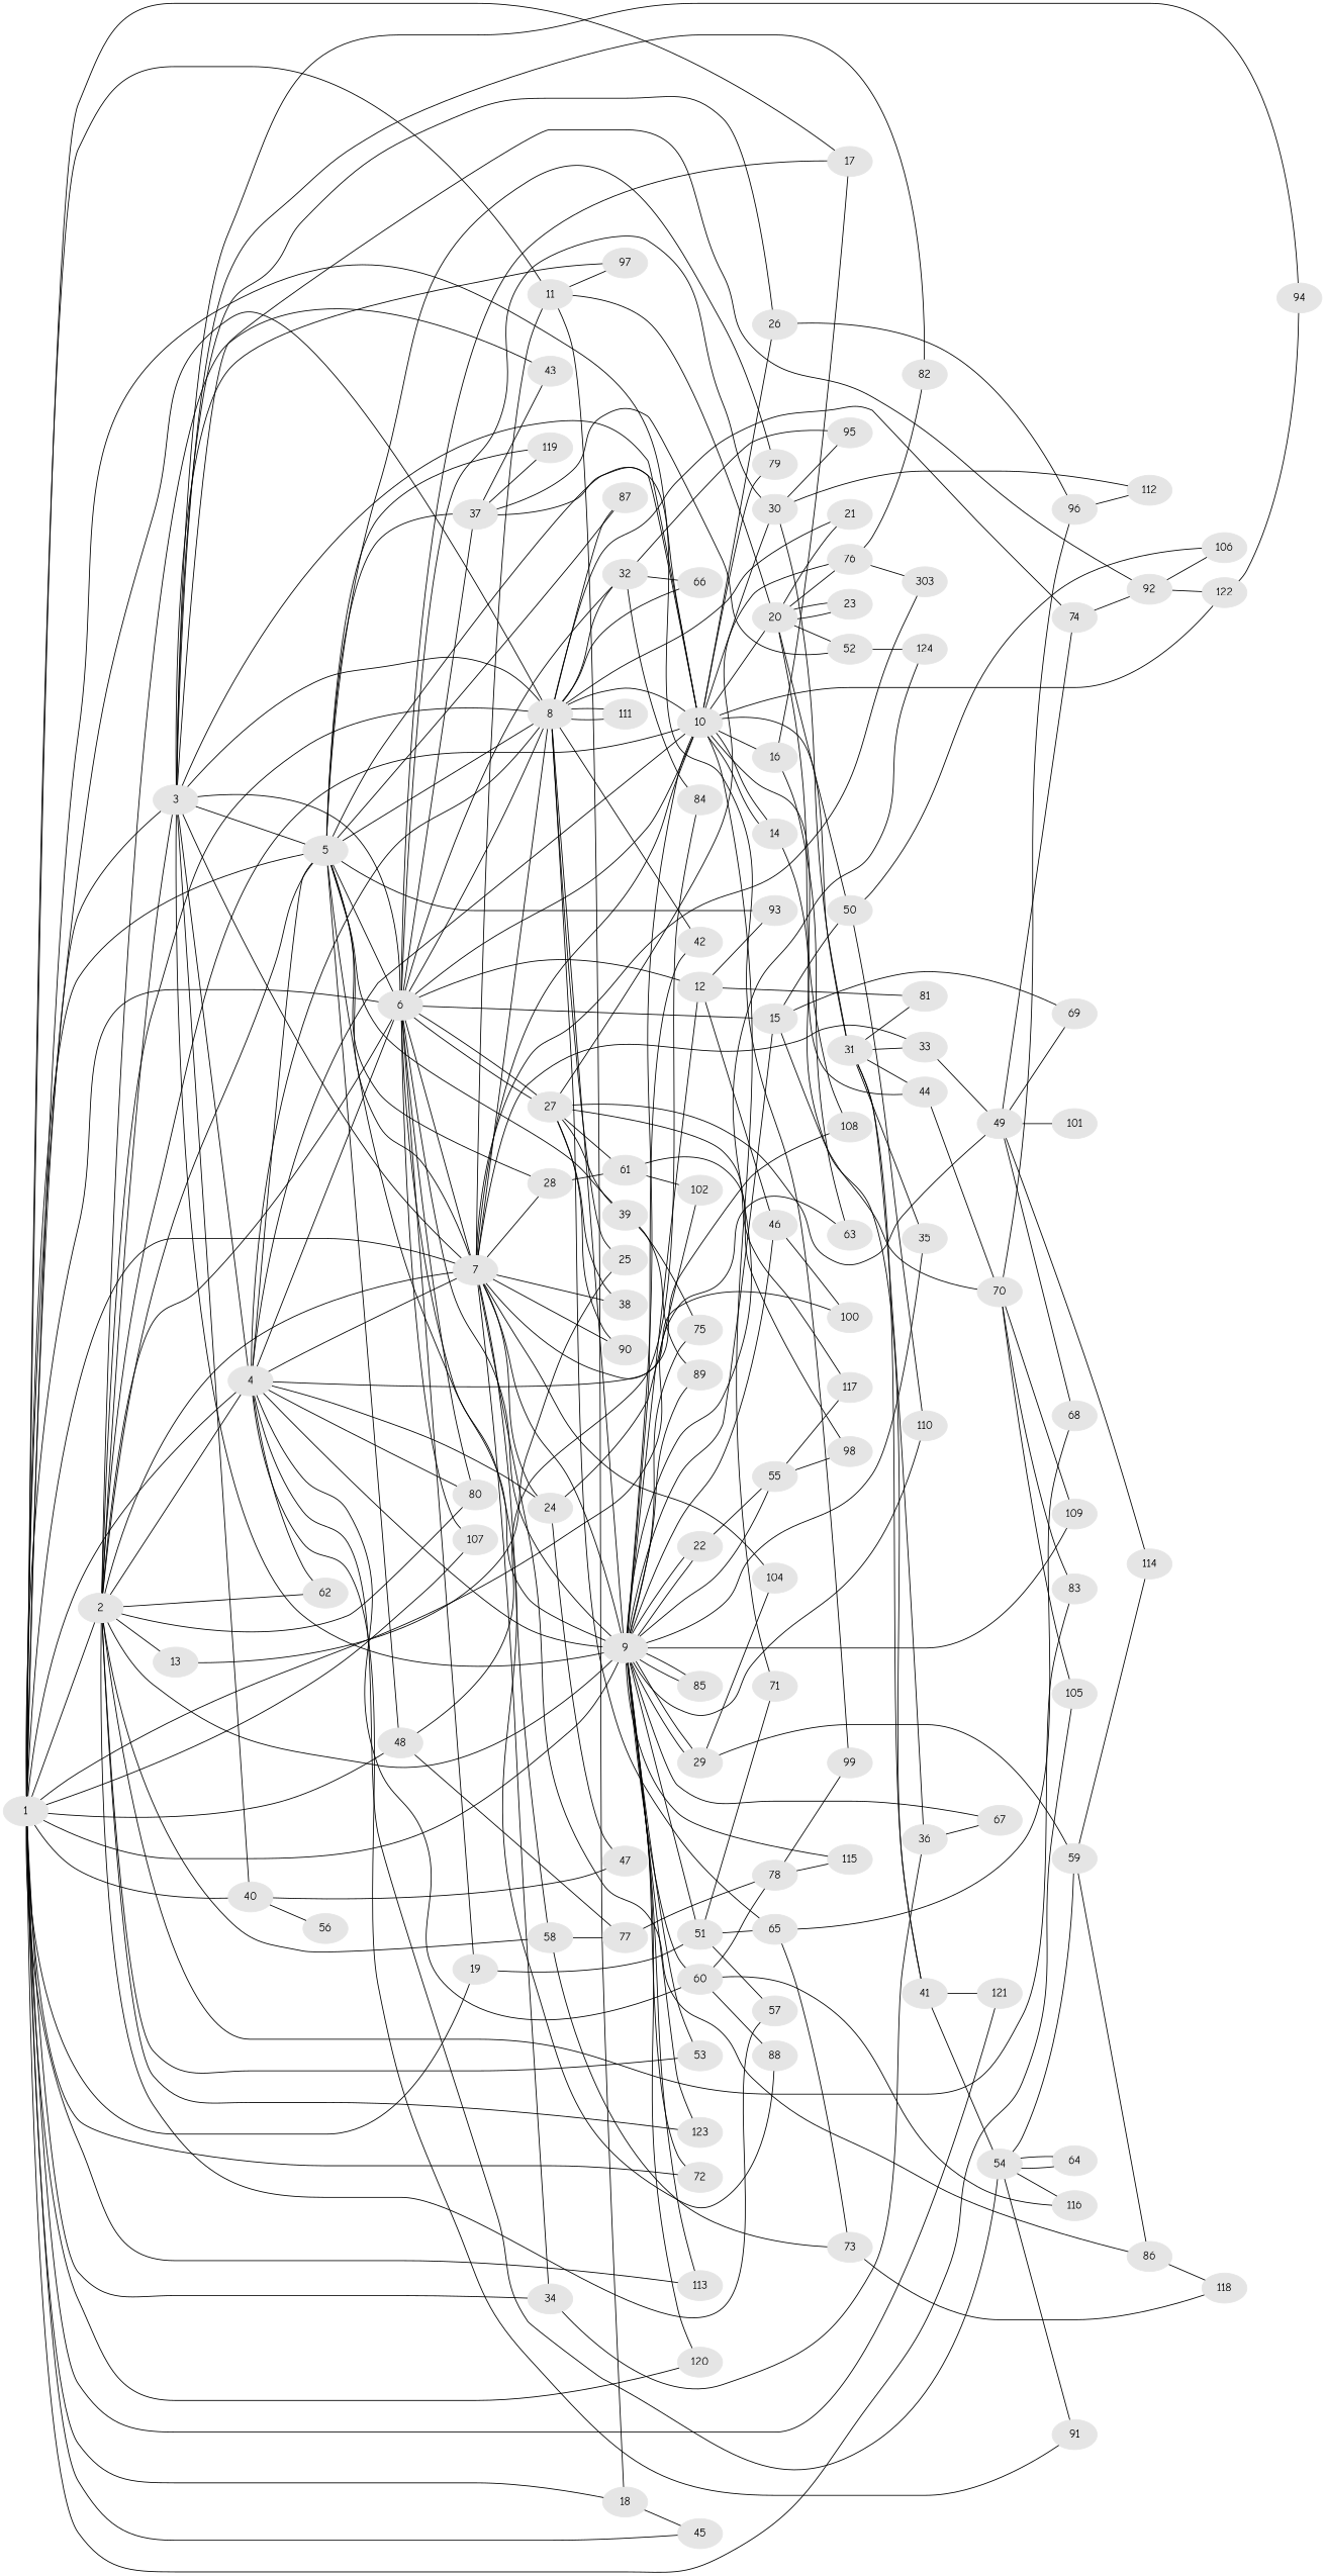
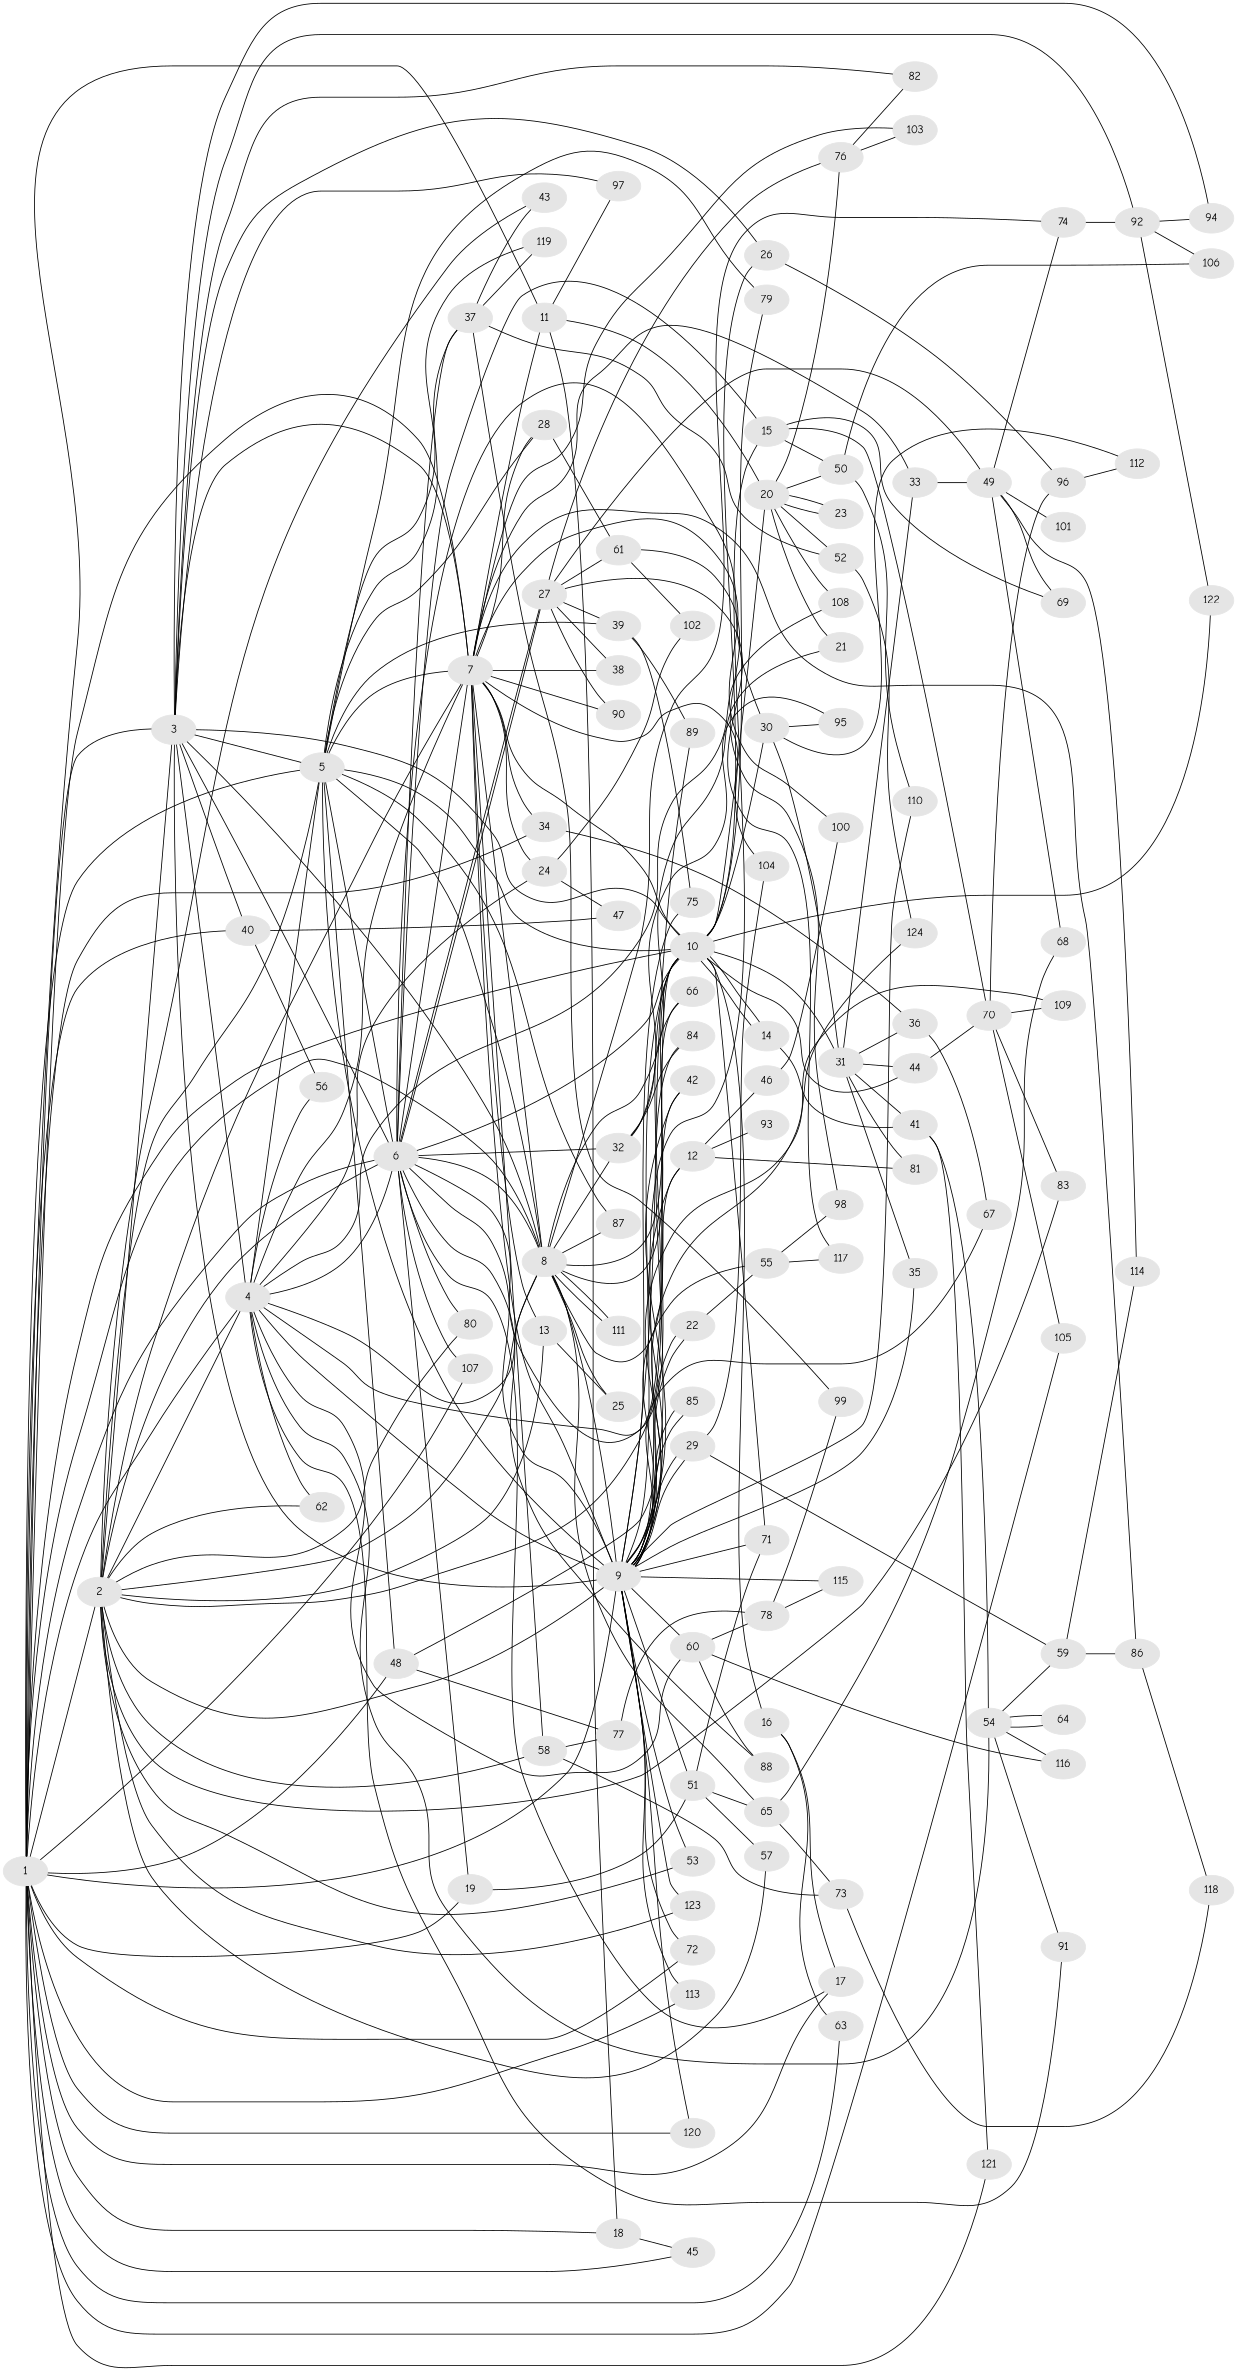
  graph {
    fontname="Comic Neue"
    rankdir=LR
    node [color=gray90 fontname="Comic Neue" style=filled]
    edge [fontname="Comic Neue"]
    1
    2
    3
    4
    5
    6
    7
    8
    9
    10
    11
    17
    18
    19
    34
    40
    45
    48
    63
    72
    105
    107
    113
    120
    121
    13
    43
    53
    57
    58
    62
    80
    83
    123
    26
    82
    92
    94
    97
    24
    54
    56
    60
    91
    108
    28
    37
    39
    79
    87
    93
    119
    12
    15
    27
    30
    32
    88
    33
    38
    86
    90
    100
-   103 [label=303]
+   103
    104
    21
    25
    42
    65
    66
    74
    111
    22
    29
    35
    46
    51
    55
    67
    75
    85
    89
    109
    110
    115
    124
    16
    14
    20
    31
    44
    71
    122
    36
    47
    84
    77
    73
    96
    106
    102
    59
    64
    116
    78
    61
    52
    99
    81
    50
    69
    70
    76
    49
    117
    95
    112
    118
    68
    98
    41
    23
    101
    114
    1 -- 2
    1 -- 3
    1 -- 4
    1 -- 5
    1 -- 6
    1 -- 7
    1 -- 8
    1 -- 9
    1 -- 10
    1 -- 11
    1 -- 17
    1 -- 18
    1 -- 19
    1 -- 34
    1 -- 40
    1 -- 45
    1 -- 48
    1 -- 63
    1 -- 72
    1 -- 105
    1 -- 107
    1 -- 113
    1 -- 120
    1 -- 121
    2 -- 3
    2 -- 4
    2 -- 5
    2 -- 6
    2 -- 7
    2 -- 8
    2 -- 9
    2 -- 10
    2 -- 13
    2 -- 43
    2 -- 53
    2 -- 57
    2 -- 58
    2 -- 62
    2 -- 80
    2 -- 83
    2 -- 123
    3 -- 4
    3 -- 5
    3 -- 6
    3 -- 7
    3 -- 8
    3 -- 9
    3 -- 10
    3 -- 40
    3 -- 26
    3 -- 82
    3 -- 92
    3 -- 94
    3 -- 97
    4 -- 5
    4 -- 6
    4 -- 7
    4 -- 8
    4 -- 9
    4 -- 10
    4 -- 62
    4 -- 24
    4 -- 54
-   4 -- 80
+   4 -- 56
    4 -- 60
    4 -- 91
    4 -- 108
    5 -- 6
    5 -- 7
    5 -- 8
    5 -- 9
    5 -- 10
    5 -- 48
    5 -- 28
    5 -- 37
    5 -- 39
    5 -- 79
    5 -- 87
-   5 -- 93
    5 -- 119
    6 -- 7
    6 -- 8
    6 -- 9
    6 -- 10
    6 -- 17
    6 -- 19
    6 -- 107
    6 -- 80
    6 -- 37
    6 -- 12
    6 -- 15
    6 -- 27
    6 -- 27
    6 -- 30
    6 -- 32
    6 -- 88
    7 -- 8
    7 -- 9
    7 -- 10
    7 -- 11
    7 -- 34
+   7 -- 13
    7 -- 58
    7 -- 24
    7 -- 28
    7 -- 33
    7 -- 38
    7 -- 86
    7 -- 90
    7 -- 100
    7 -- 103
    7 -- 104
    8 -- 9
    8 -- 10
    8 -- 87
    8 -- 32
    8 -- 21
    8 -- 25
    8 -- 42
    8 -- 65
    8 -- 66
    8 -- 74
    8 -- 111
    8 -- 111
    9 -- 10
    9 -- 72
    9 -- 113
    9 -- 120
    9 -- 53
    9 -- 123
    9 -- 60
    9 -- 12
    9 -- 15
    9 -- 42
    9 -- 22
    9 -- 22
    9 -- 29
    9 -- 29
    9 -- 35
-   9 -- 46
+   9 -- 71
    9 -- 51
    9 -- 55
    9 -- 67
    9 -- 75
    9 -- 85
    9 -- 85
    9 -- 89
    9 -- 109
    9 -- 110
    9 -- 115
    9 -- 124
    10 -- 26
    10 -- 79
    10 -- 30
    10 -- 16
    10 -- 14
    10 -- 14
    10 -- 20
    10 -- 31
    10 -- 44
    10 -- 71
    10 -- 122
    11 -- 18
    11 -- 97
    11 -- 20
    18 -- 45
    19 -- 51
    34 -- 36
    40 -- 56
    40 -- 47
    48 -- 84
    48 -- 77
    13 -- 25
    58 -- 77
    58 -- 73
    26 -- 96
-   122 -- 94
+   92 -- 94
    92 -- 122
    92 -- 106
    24 -- 47
    24 -- 102
    54 -- 91
    54 -- 59
    54 -- 64
    54 -- 64
    54 -- 116
    60 -- 88
    60 -- 116
    60 -- 78
    28 -- 61
    37 -- 43
    37 -- 119
    37 -- 52
    37 -- 99
    39 -- 75
    39 -- 89
    12 -- 93
    12 -- 46
    12 -- 81
    15 -- 50
    15 -- 69
    15 -- 70
    27 -- 39
    27 -- 38
    27 -- 90
    27 -- 61
    27 -- 76
    27 -- 49
    27 -- 117
    30 -- 31
    30 -- 95
    30 -- 112
    32 -- 66
    32 -- 84
    32 -- 95
    33 -- 49
    86 -- 118
    65 -- 73
    65 -- 68
    74 -- 92
    22 -- 55
    29 -- 104
    29 -- 59
    46 -- 100
    51 -- 57
    51 -- 65
    51 -- 71
    55 -- 117
    55 -- 98
    16 -- 17
    16 -- 63
    14 -- 41
    20 -- 108
    20 -- 21
    20 -- 52
    20 -- 50
    20 -- 76
    20 -- 23
    20 -- 23
    31 -- 33
    31 -- 35
    31 -- 44
    31 -- 36
    31 -- 81
    31 -- 41
    44 -- 70
    36 -- 67
    77 -- 78
    73 -- 118
    96 -- 112
    59 -- 86
    59 -- 114
    78 -- 115
    78 -- 99
    61 -- 102
    61 -- 98
    52 -- 124
    50 -- 110
    50 -- 106
    70 -- 105
    70 -- 83
    70 -- 109
    70 -- 96
    76 -- 82
    76 -- 103
    49 -- 74
    49 -- 69
    49 -- 68
    49 -- 101
    49 -- 114
    41 -- 121
    41 -- 54
  }
